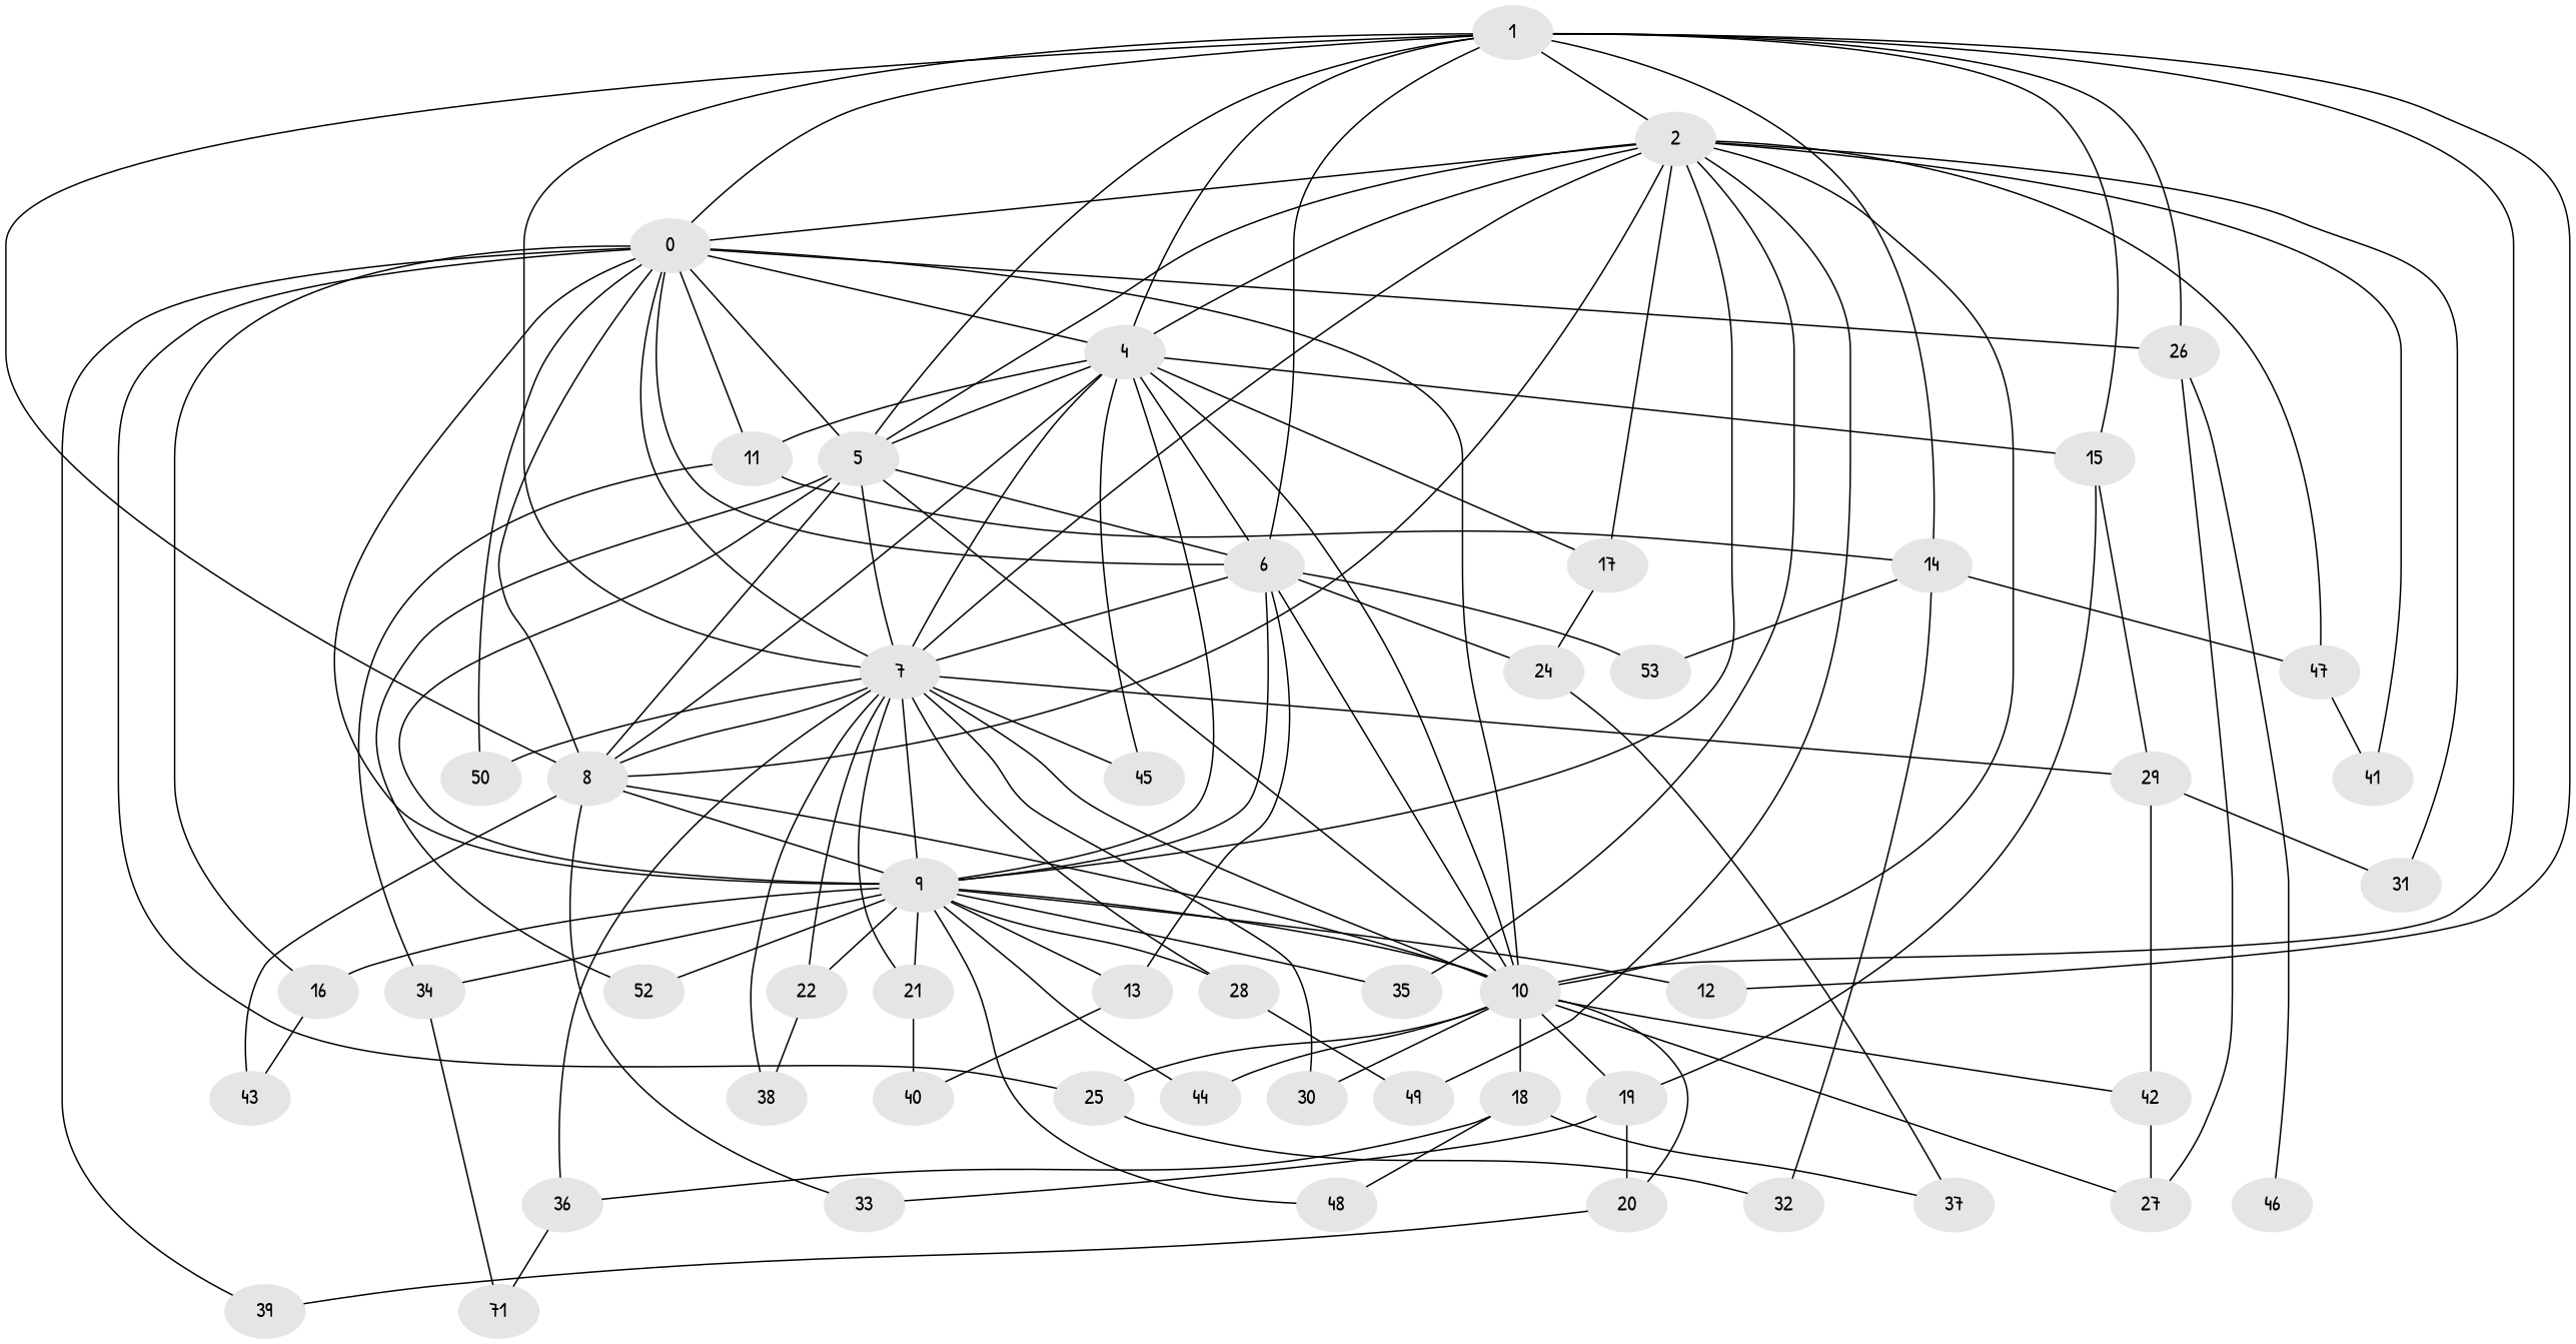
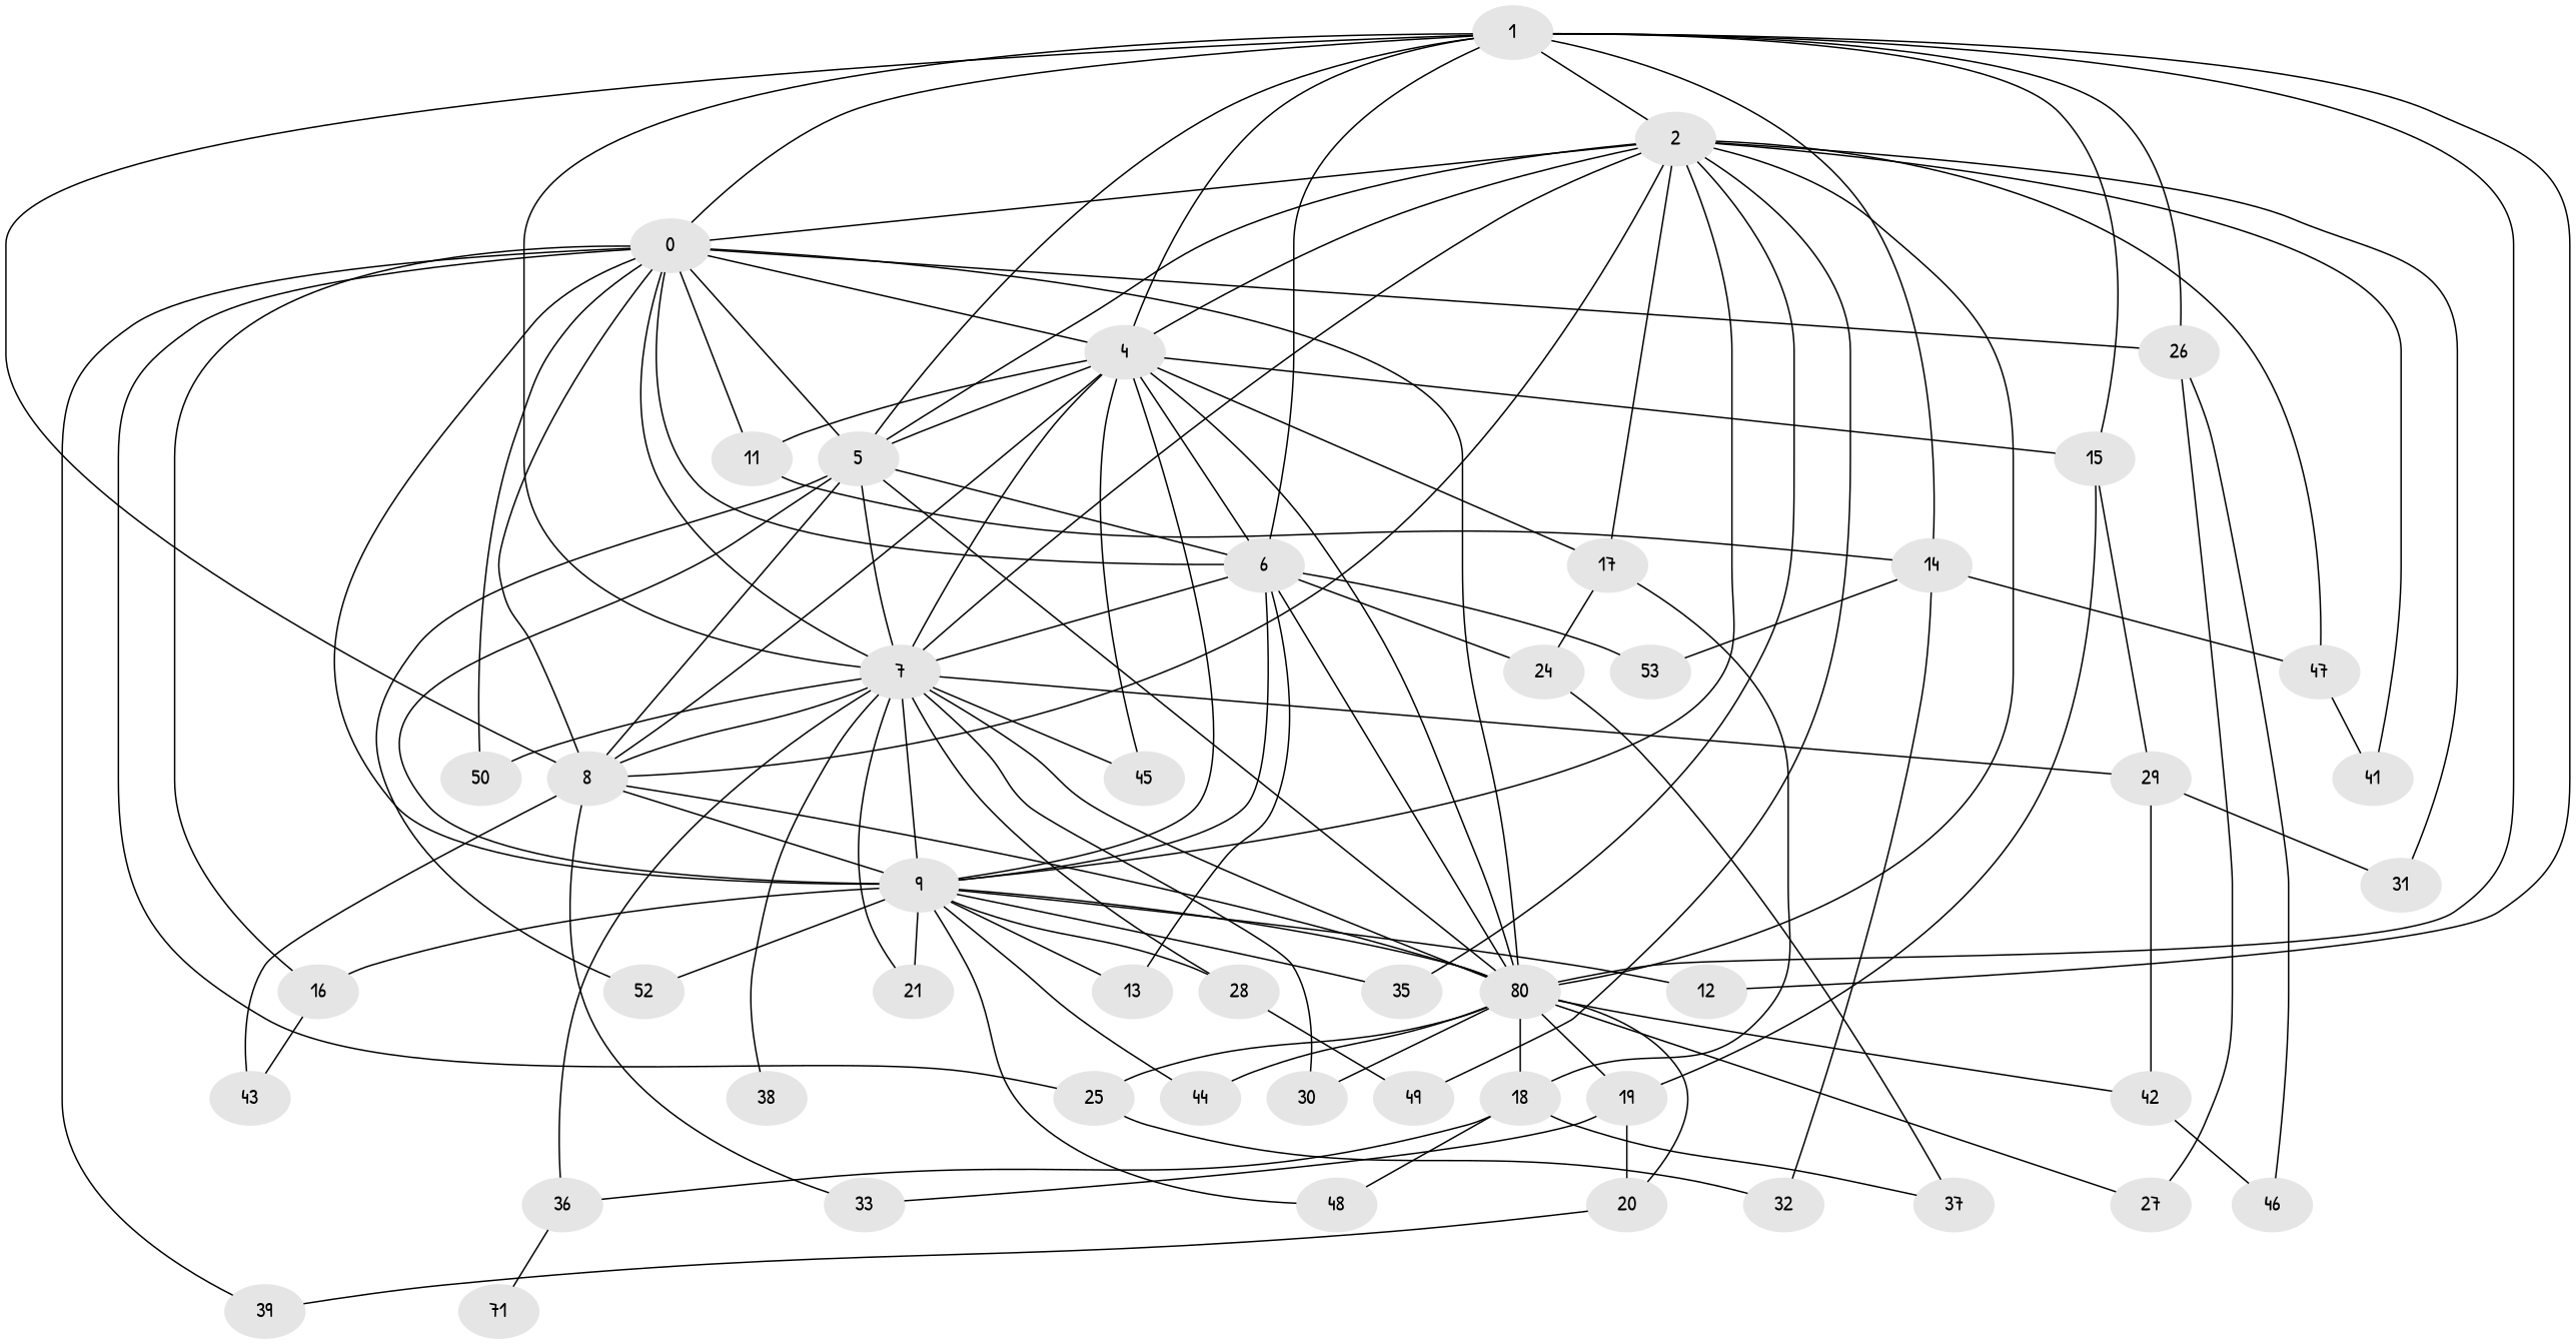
  graph {
    fontname="Patrick Hand"
    node [color=gray90 fontname="Patrick Hand" style=filled]
    edge [fontname="Patrick Hand"]
    1
    2
    n3 [label=0]
    4
    5
    6
    7
    8
-   10
+   10 [label=80]
    12
    14
    15
    26
    9
    17
    31
    35
    41
    47
    49
    11
    16
    25
    39
    50
    45
    52
    13
    24
    53
    21
-   22
    28
    29
    30
    36
    38
    33
    43
-   34
    44
    48
    18
    19
    20
    27
    42
    32
    46
-   40
    37
    n52 [label=71]
    1 -- 2
    1 -- n3
    1 -- 4
    1 -- 5
    1 -- 6
    1 -- 7
    1 -- 8
    1 -- 10
    1 -- 12
    1 -- 14
    1 -- 15
    1 -- 26
    2 -- n3
    2 -- 4
    2 -- 5
    2 -- 7
    2 -- 8
    2 -- 10
    2 -- 9
    2 -- 17
    2 -- 31
    2 -- 35
    2 -- 41
    2 -- 47
    2 -- 49
    n3 -- 4
    n3 -- 5
    n3 -- 6
    n3 -- 7
    n3 -- 8
    n3 -- 10
    n3 -- 26
    n3 -- 9
    n3 -- 11
    n3 -- 16
    n3 -- 25
    n3 -- 39
    n3 -- 50
    4 -- 5
    4 -- 6
    4 -- 7
    4 -- 8
    4 -- 10
    4 -- 15
    4 -- 9
    4 -- 17
    4 -- 11
    4 -- 45
    5 -- 6
    5 -- 7
    5 -- 8
    5 -- 10
    5 -- 9
    5 -- 52
    6 -- 7
    6 -- 10
    6 -- 9
    6 -- 13
    6 -- 24
    6 -- 53
    7 -- 8
    7 -- 10
    7 -- 9
    7 -- 50
    7 -- 45
    7 -- 21
-   7 -- 22
    7 -- 28
    7 -- 29
    7 -- 30
    7 -- 36
    7 -- 38
    8 -- 10
    8 -- 9
    8 -- 33
    8 -- 43
    10 -- 25
    10 -- 30
    10 -- 44
    10 -- 18
    10 -- 19
    10 -- 20
    10 -- 27
    10 -- 42
    14 -- 47
    14 -- 53
    14 -- 32
    15 -- 29
    15 -- 19
    26 -- 27
    26 -- 46
    9 -- 10
    9 -- 12
    9 -- 35
    9 -- 16
    9 -- 52
    9 -- 13
    9 -- 21
-   9 -- 22
    9 -- 28
-   9 -- 34
    9 -- 44
    9 -- 48
    17 -- 24
+   17 -- 18
    47 -- 41
    11 -- 14
-   11 -- 34
    16 -- 43
    25 -- 32
-   13 -- 40
    24 -- 37
-   21 -- 40
-   22 -- 38
    28 -- 49
    29 -- 31
    29 -- 42
    36 -- n52
-   34 -- n52
    18 -- 36
    18 -- 48
    18 -- 37
    19 -- 33
    19 -- 20
    20 -- 39
-   42 -- 27
+   42 -- 46
  }
